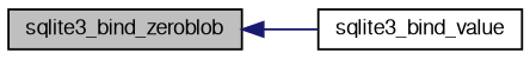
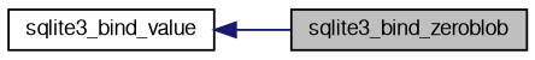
  digraph {
    rankdir=LR
    node [color=black fontname=FreeSans fontsize=10 shape=record style=filled]
    n1 [fillcolor=grey75 fontcolor=black height=0.2 label=sqlite3_bind_zeroblob width=0.4]
    n2 [fillcolor=white height=0.2 label=sqlite3_bind_value width=0.4]
-   n1 -> n2 [color=midnightblue dir=back fontname=FreeSans fontsize=10 labelfontname=FreeSans labelfontsize=10 style=solid]
+   n2 -> n1 [color=midnightblue dir=back fontname=FreeSans fontsize=10 labelfontname=FreeSans labelfontsize=10 style=solid]
  }
